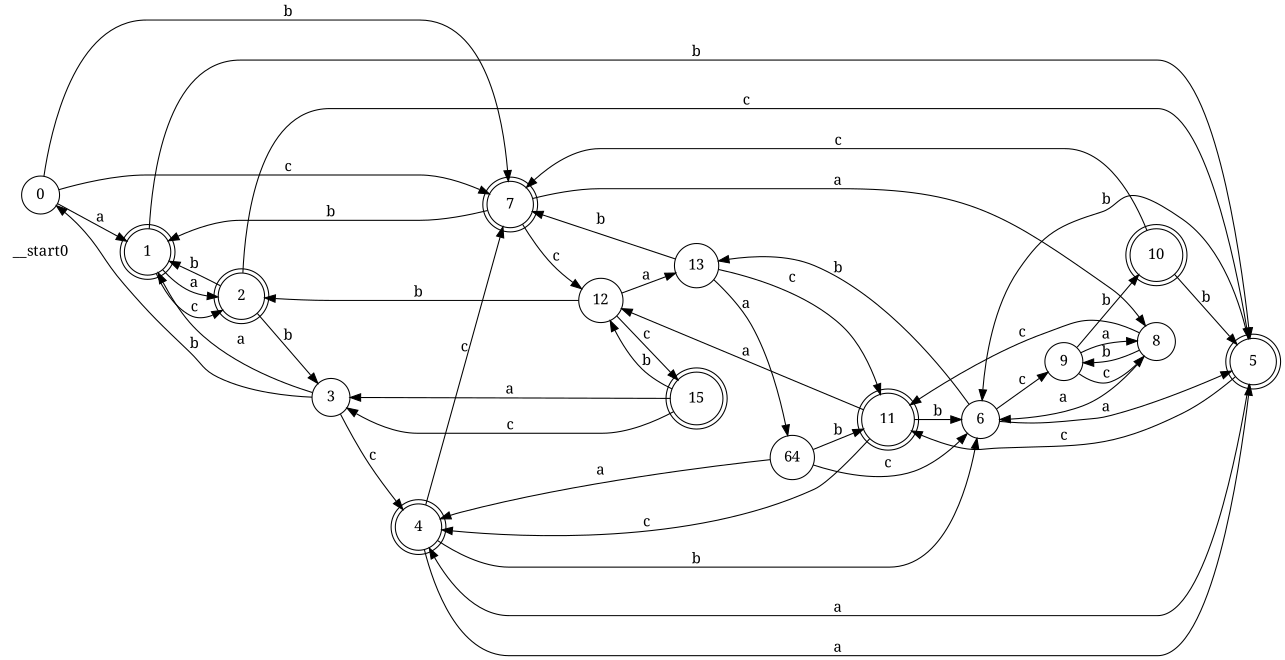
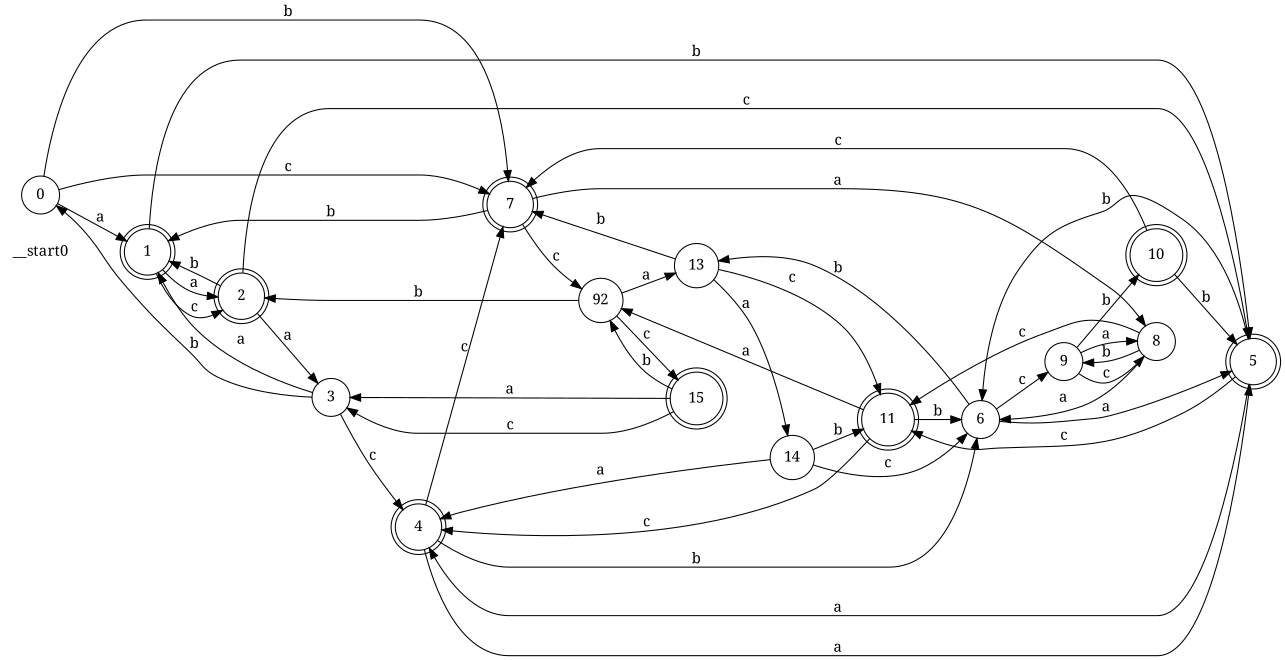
  digraph {
    fontname="Noto Serif"
    rankdir=LR
    node [fontname="Noto Serif" shape=circle color=black fillcolor=white style=filled]
    edge [fontname="Noto Serif"]
    __start0 [shape=none color="" fillcolor="" style=""]
    n2 [label=0]
    n3 [label=1 shape=doublecircle style="rounded,filled"]
    n4 [label=7 shape=doublecircle style="rounded,filled"]
    n5 [label=2 shape=doublecircle style="rounded,filled"]
    n6 [label=5 shape=doublecircle style="rounded,filled"]
    n7 [label=8]
-   n8 [label=12]
+   n8 [label=92]
    n9 [label=3]
    n10 [label=4 shape=doublecircle style="rounded,filled"]
    n11 [label=6]
    n12 [label=11 shape=doublecircle style="rounded,filled"]
    n13 [label=9]
    n14 [label=13]
    n15 [label=10 shape=doublecircle style="rounded,filled"]
    n16 [label=15 shape=doublecircle style="rounded,filled"]
-   n17 [label=64]
+   n17 [label=14]
    n2 -> n3 [label=a]
    n2 -> n4 [label=b]
    n2 -> n4 [label=c]
    n3 -> n5 [label=a]
    n3 -> n5 [label=c]
    n3 -> n6 [label=b]
    n4 -> n3 [label=b]
    n4 -> n7 [label=a]
    n4 -> n8 [label=c]
    n5 -> n3 [label=b]
    n5 -> n6 [label=c]
-   n5 -> n9 [label=b]
+   n5 -> n9 [label=a]
    n6 -> n10 [label=a]
    n6 -> n11 [label=b]
    n6 -> n12 [label=c]
    n7 -> n11 [label=a]
    n7 -> n12 [label=c]
    n7 -> n13 [label=b]
    n8 -> n5 [label=b]
    n8 -> n14 [label=a]
    n8 -> n16 [label=c]
    n9 -> n2 [label=b]
    n9 -> n3 [label=a]
    n9 -> n10 [label=c]
    n10 -> n4 [label=c]
    n10 -> n6 [label=a]
    n10 -> n11 [label=b]
    n11 -> n6 [label=a]
    n11 -> n13 [label=c]
    n11 -> n14 [label=b]
    n12 -> n8 [label=a]
    n12 -> n10 [label=c]
    n12 -> n11 [label=b]
    n13 -> n7 [label=a]
    n13 -> n7 [label=c]
    n13 -> n15 [label=b]
    n14 -> n4 [label=b]
    n14 -> n12 [label=c]
    n14 -> n17 [label=a]
    n15 -> n4 [label=c]
    n15 -> n6 [label=b]
    n16 -> n8 [label=b]
    n16 -> n9 [label=a]
    n16 -> n9 [label=c]
    n17 -> n10 [label=a]
    n17 -> n11 [label=c]
    n17 -> n12 [label=b]
  }
